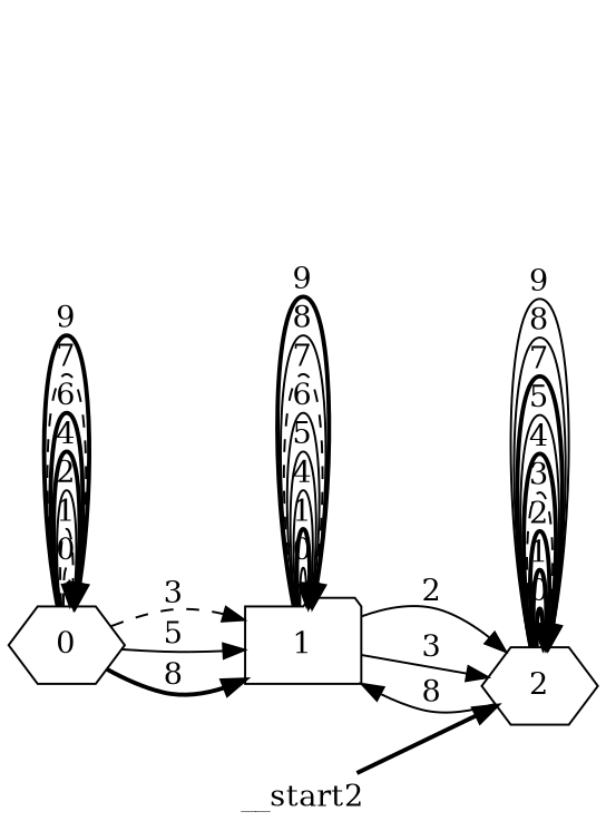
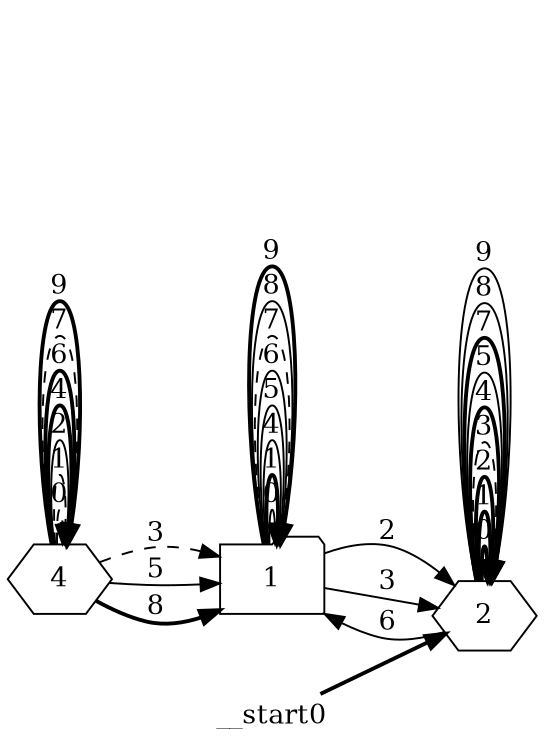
  digraph {
    rankdir=LR
    node [shape=hexagon]
    edge [style=solid]
-   n1 [label=0]
+   n1 [label=4]
    n2 [label=1 shape=folder]
    n3 [label=2]
-   __start0 [height=0 shape=none width=0 label=__start2]
+   __start0 [height=0 shape=none width=0]
    n1 -> n1 [label=0 style=dashed]
    n1 -> n1 [label=1 style=dashed]
    n1 -> n1 [label=2]
    n1 -> n1 [label=4 style=bold]
    n1 -> n1 [label=6 style=bold]
    n1 -> n1 [label=7 style=dashed]
    n1 -> n1 [label=9 style=bold]
    n1 -> n2 [label=3 style=dashed]
    n1 -> n2 [label=5]
    n1 -> n2 [label=8 style=bold]
    n2 -> n2 [label=0]
    n2 -> n2 [label=1 style=bold]
    n2 -> n2 [label=4]
    n2 -> n2 [label=5]
    n2 -> n2 [label=6]
    n2 -> n2 [label=7 style=dashed]
    n2 -> n2 [label=8]
    n2 -> n2 [label=9 style=bold]
    n2 -> n3 [label=2]
    n2 -> n3 [label=3]
-   n3 -> n2 [label=8]
+   n3 -> n2 [label=6]
    n3 -> n3 [label=0 style=bold]
    n3 -> n3 [label=1 style=bold]
    n3 -> n3 [label=2 style=bold]
    n3 -> n3 [label=3 style=dashed]
    n3 -> n3 [label=4 style=bold]
    n3 -> n3 [label=5]
    n3 -> n3 [label=7 style=bold]
    n3 -> n3 [label=8]
    n3 -> n3 [label=9]
    __start0 -> n3 [style=bold]
  }
